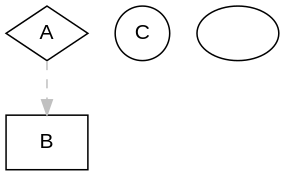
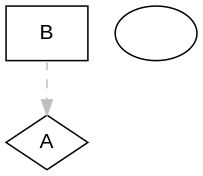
  digraph {
    fontname="Liberation Sans"
    node [fontname="Liberation Sans"]
    A [shape=diamond]
    B [shape=box]
-   C [shape=circle]
    "󠀫"
-   A -> B [color=grey style=dashed fontname="Liberation Sans"]
+   B -> A [color=grey style=dashed fontname="Liberation Sans"]
  }
